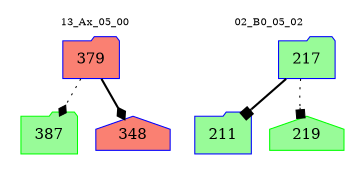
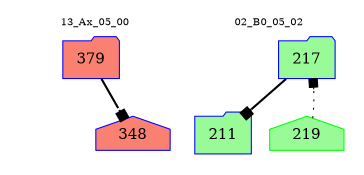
  digraph {
    node [color=blue fillcolor=palegreen shape=folder style=filled]
    edge [arrowhead=diamond color=black style=dotted]
    n1 [fillcolor=salmon label=379]
-   n2 [color=green label=387]
    n3 [fillcolor=salmon label=348 shape=house]
    n4 [label=217]
    n5 [label=211]
    n6 [color=green label=219 shape=house]
    subgraph cluster_1 {
      color=white
      fontsize=10
      label="13_Ax_05_00"
      n1
-     n2
      n3
    }
    subgraph cluster_2 {
      color=white
      fontsize=10
      label="02_B0_05_02"
      n4
      n5
      n6
    }
-   n1 -> n2
-   n1 -> n3 [style=bold]
+   n1 -> n3 [arrowhead=box style=bold]
    n4 -> n5 [arrowhead=box style=bold]
-   n4 -> n6 [arrowhead=box]
+   n6 -> n4 [arrowhead=box]
  }
